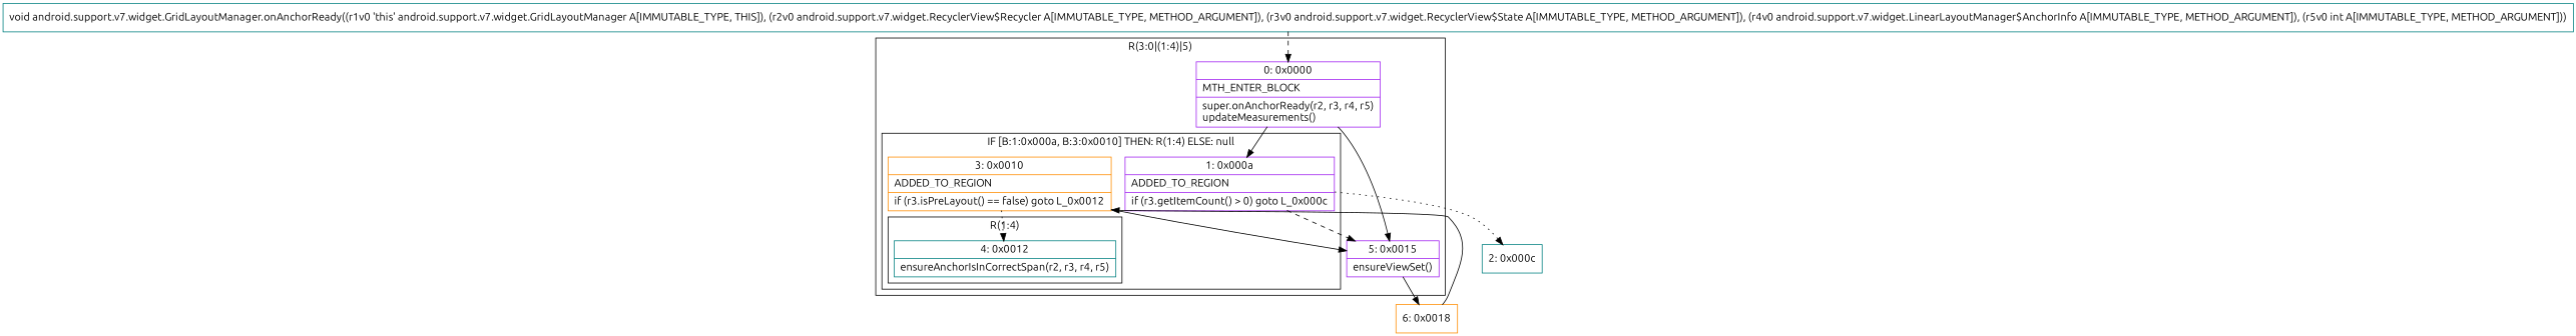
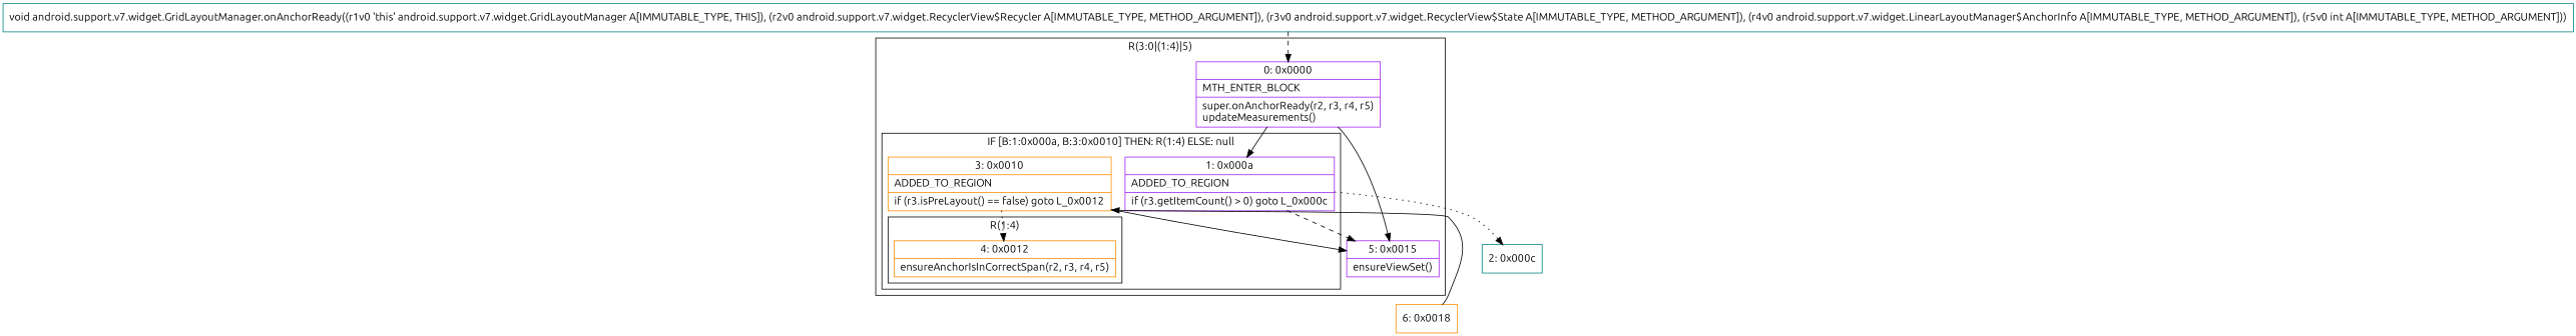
  digraph {
    fontname=Ubuntu
    node [color=darkorange fontname=Ubuntu shape=record]
    edge [fontname=Ubuntu style=solid]
-   n1 [color=teal label="{4\:\ 0x0012|ensureAnchorIsInCorrectSpan(r2, r3, r4, r5)\l}"]
+   n1 [label="{4\:\ 0x0012|ensureAnchorIsInCorrectSpan(r2, r3, r4, r5)\l}"]
    n2 [color=purple label="{1\:\ 0x000a|ADDED_TO_REGION\l|if (r3.getItemCount() \> 0) goto L_0x000c\l}"]
    n3 [label="{3\:\ 0x0010|ADDED_TO_REGION\l|if (r3.isPreLayout() == false) goto L_0x0012\l}"]
    n4 [color=purple label="{0\:\ 0x0000|MTH_ENTER_BLOCK\l|super.onAnchorReady(r2, r3, r4, r5)\lupdateMeasurements()\l}"]
    n5 [color=purple label="{5\:\ 0x0015|ensureViewSet()\l}"]
    n6 [color=teal label="{2\:\ 0x000c}"]
    n7 [label="{6\:\ 0x0018}"]
    n8 [color=teal label="{void android.support.v7.widget.GridLayoutManager.onAnchorReady((r1v0 'this' android.support.v7.widget.GridLayoutManager A[IMMUTABLE_TYPE, THIS]), (r2v0 android.support.v7.widget.RecyclerView$Recycler A[IMMUTABLE_TYPE, METHOD_ARGUMENT]), (r3v0 android.support.v7.widget.RecyclerView$State A[IMMUTABLE_TYPE, METHOD_ARGUMENT]), (r4v0 android.support.v7.widget.LinearLayoutManager$AnchorInfo A[IMMUTABLE_TYPE, METHOD_ARGUMENT]), (r5v0 int A[IMMUTABLE_TYPE, METHOD_ARGUMENT])) }"]
    subgraph cluster_1 {
      label="R(3:0|(1:4)|5)"
      n4
      n5
      subgraph cluster_2 {
        label="IF [B:1:0x000a, B:3:0x0010] THEN: R(1:4) ELSE: null"
        n2
        n3
        subgraph cluster_3 {
          label="R(1:4)"
          n1
        }
      }
    }
    n2 -> n5 [style=dashed]
    n2 -> n6 [style=dotted]
    n3 -> n1 [style=dotted]
    n3 -> n5
    n4 -> n2
    n4 -> n5
-   n5 -> n7
    n7 -> n3
    n8 -> n4 [style=dashed]
  }
